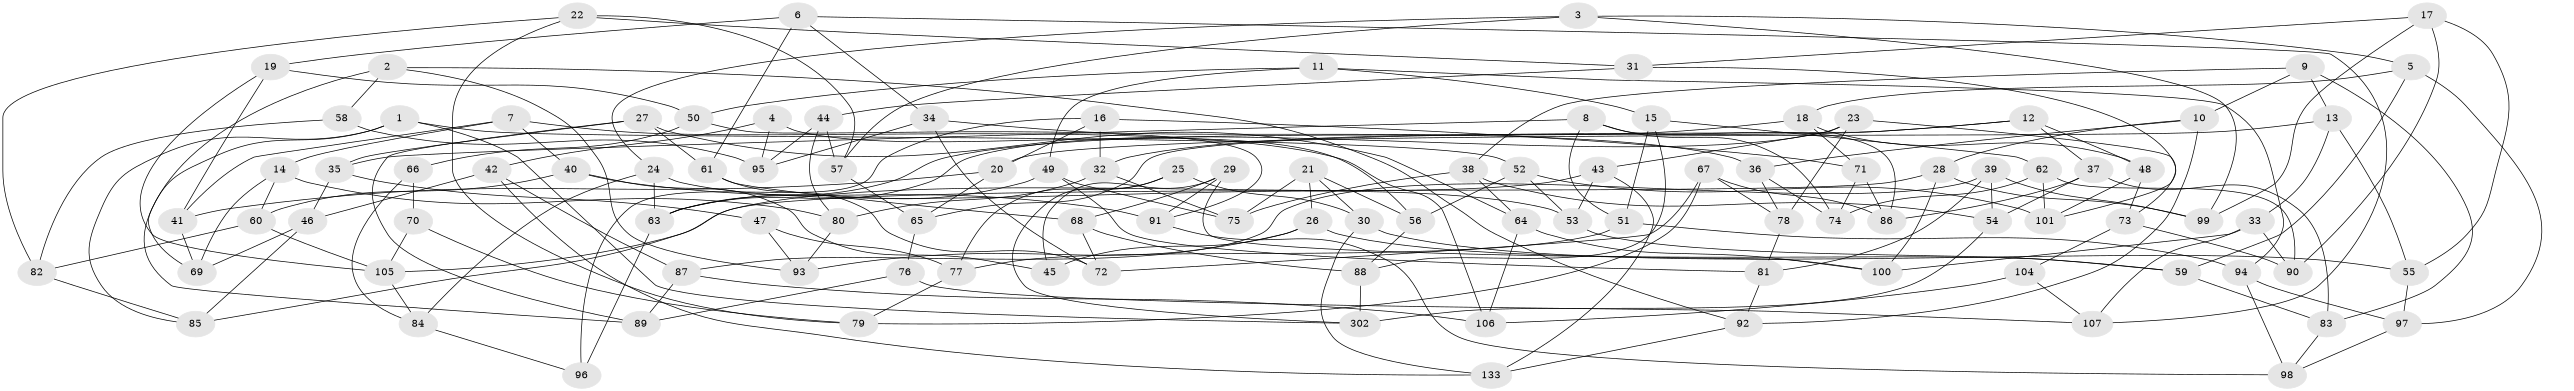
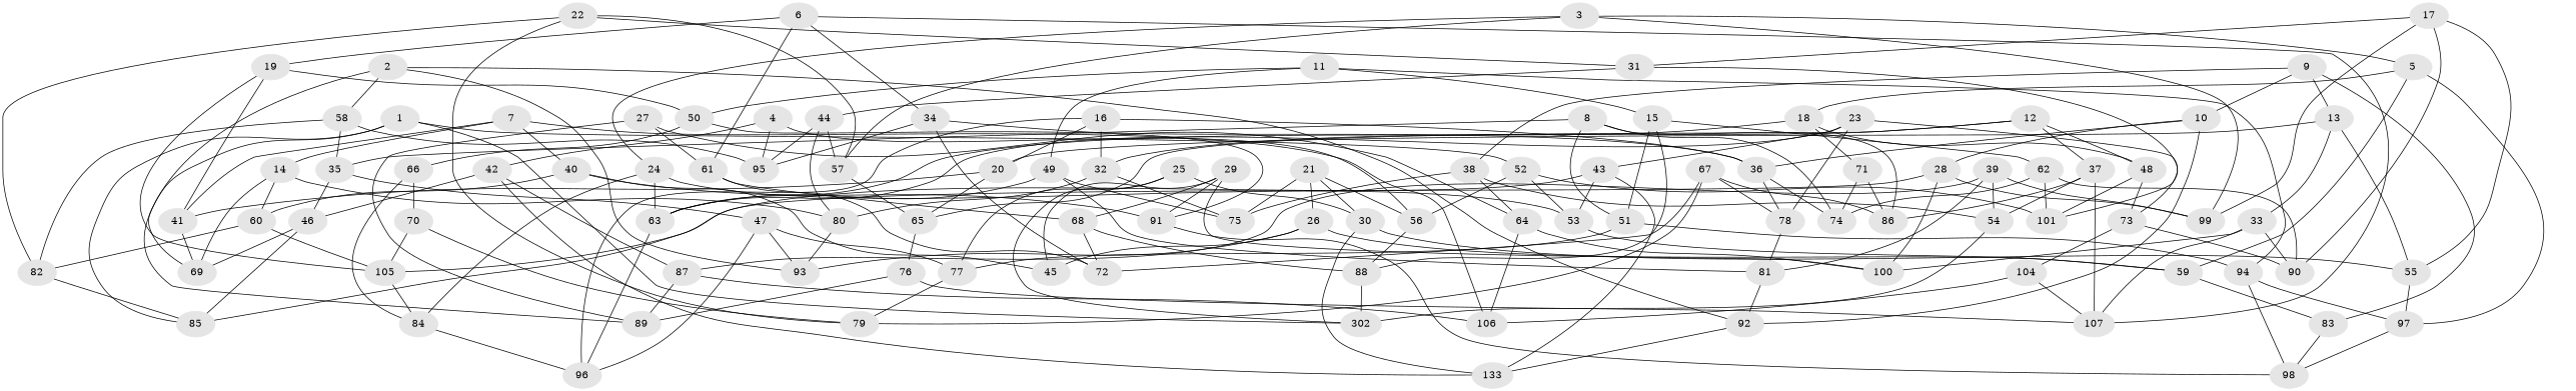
  graph {
    node [color=gray90 style=filled]
    1
    52
    85
    89
    n5 [label=302]
    56
    53
    101
    2
    58
    69
    92
    93
    95
    82
    n16 [label=133]
    3
    5
    24
    57
    99
    18
    59
    97
    63
    84
    65
    4
    42
    46
    87
    88
    104
    107
    106
    48
    71
    83
    98
    6
    19
    34
    61
    41
    50
    105
    36
    72
    68
    7
    14
    40
    60
    80
    45
    91
    8
    35
    51
    74
    86
    47
    94
    77
    9
    10
    13
    38
    28
    20
    33
    55
    75
    64
    54
    100
    78
    11
    15
    49
    62
    81
    66
    12
    32
    37
    73
    76
    90
    16
    96
    17
    31
    44
    21
    26
    30
    22
    79
    23
    43
    25
    27
    29
    39
    70
    67
    1 -- 52
    1 -- 85
    1 -- 89
    1 -- n5
    52 -- 56
    52 -- 53
    52 -- 101
    56 -- 88
    53 -- 59
    2 -- 58
    2 -- 69
    2 -- 92
    2 -- 93
    58 -- 95
    58 -- 82
    92 -- n16
    82 -- 85
    3 -- 5
    3 -- 24
    3 -- 57
    3 -- 99
    5 -- 18
    5 -- 59
    5 -- 97
    24 -- 53
    24 -- 63
    24 -- 84
    57 -- 65
    18 -- 63
    18 -- 48
    18 -- 71
    59 -- 83
    97 -- 98
    63 -- 96
    84 -- 96
    65 -- 76
    4 -- 56
    4 -- 95
    4 -- 42
    42 -- n16
    42 -- 46
    42 -- 87
    46 -- 85
    46 -- 69
    87 -- 89
    87 -- 106
    88 -- n5
    104 -- 107
    104 -- 106
    48 -- 101
    48 -- 73
    71 -- 74
    71 -- 86
    83 -- 98
    6 -- 107
    6 -- 19
    6 -- 34
    6 -- 61
    19 -- 41
    19 -- 50
    19 -- 105
    34 -- 95
    34 -- 36
    34 -- 72
    61 -- 72
    61 -- 68
    41 -- 69
    50 -- 91
    50 -- 66
    105 -- 84
    36 -- 74
    36 -- 78
    68 -- 88
    68 -- 72
    7 -- 106
    7 -- 41
    7 -- 14
    7 -- 40
    14 -- 69
    14 -- 60
    14 -- 80
    40 -- 60
    40 -- 45
    40 -- 91
    60 -- 82
    60 -- 105
    80 -- 93
    91 -- 98
    8 -- 35
    8 -- 51
    8 -- 74
    8 -- 86
    35 -- 46
    35 -- 47
    51 -- 94
    51 -- 77
    47 -- 93
    47 -- 77
+   47 -- 96
    94 -- 97
    94 -- 98
    77 -- 79
    9 -- 83
    9 -- 10
    9 -- 13
    9 -- 38
    10 -- 92
    10 -- 36
    10 -- 28
    13 -- 20
    13 -- 33
    13 -- 55
    38 -- 75
    38 -- 64
    38 -- 54
    28 -- 99
    28 -- 105
    28 -- 100
    20 -- 65
    20 -- 41
    33 -- 107
    33 -- 100
    33 -- 90
    55 -- 97
    64 -- 106
    64 -- 100
    54 -- n5
    78 -- 81
    11 -- 50
    11 -- 94
    11 -- 15
    11 -- 49
    15 -- 88
    15 -- 51
    15 -- 62
    49 -- 63
    49 -- 75
    49 -- 81
    62 -- 101
    62 -- 74
    62 -- 90
    81 -- 92
    66 -- 84
    66 -- 70
    12 -- 65
    12 -- 48
    12 -- 32
    12 -- 37
    32 -- 80
    32 -- 75
-   37 -- 83
+   37 -- 107
    37 -- 86
    37 -- 54
    73 -- 104
    73 -- 90
    76 -- 89
    76 -- 107
-   16 -- 71
+   16 -- 36
    16 -- 20
    16 -- 32
    16 -- 96
    17 -- 99
    17 -- 55
    17 -- 90
    17 -- 31
    31 -- 101
    31 -- 44
    44 -- 95
    44 -- 57
    44 -- 80
    21 -- 56
    21 -- 75
    21 -- 26
    21 -- 30
    26 -- 93
    26 -- 59
    26 -- 45
    30 -- n16
    30 -- 55
    22 -- 82
    22 -- 57
    22 -- 31
    22 -- 79
    23 -- 63
    23 -- 78
    23 -- 73
    23 -- 43
    43 -- 85
    43 -- 53
    43 -- n16
    25 -- n5
    25 -- 77
    25 -- 30
    27 -- 89
    27 -- 61
-   27 -- 35
+   58 -- 35
    27 -- 64
    29 -- 68
    29 -- 45
    29 -- 91
    29 -- 100
    39 -- 99
    39 -- 87
    39 -- 54
    39 -- 81
    70 -- 105
    70 -- 79
    67 -- 72
    67 -- 86
    67 -- 78
    67 -- 79
  }
